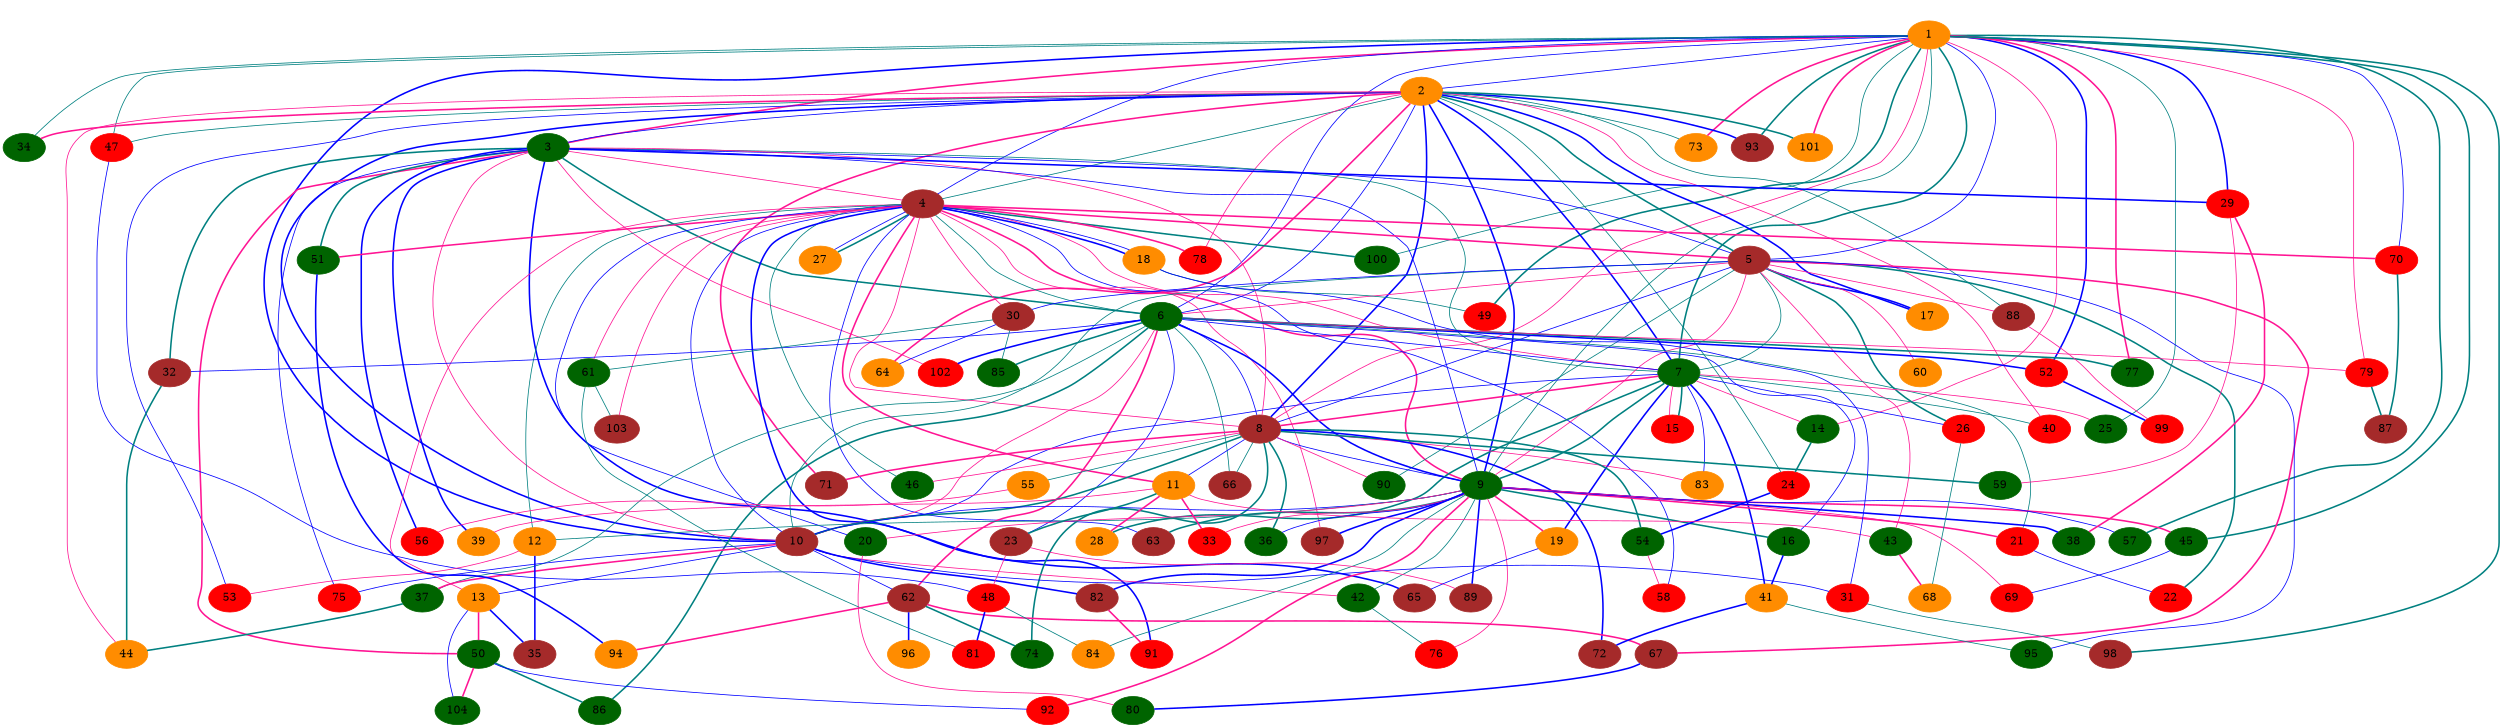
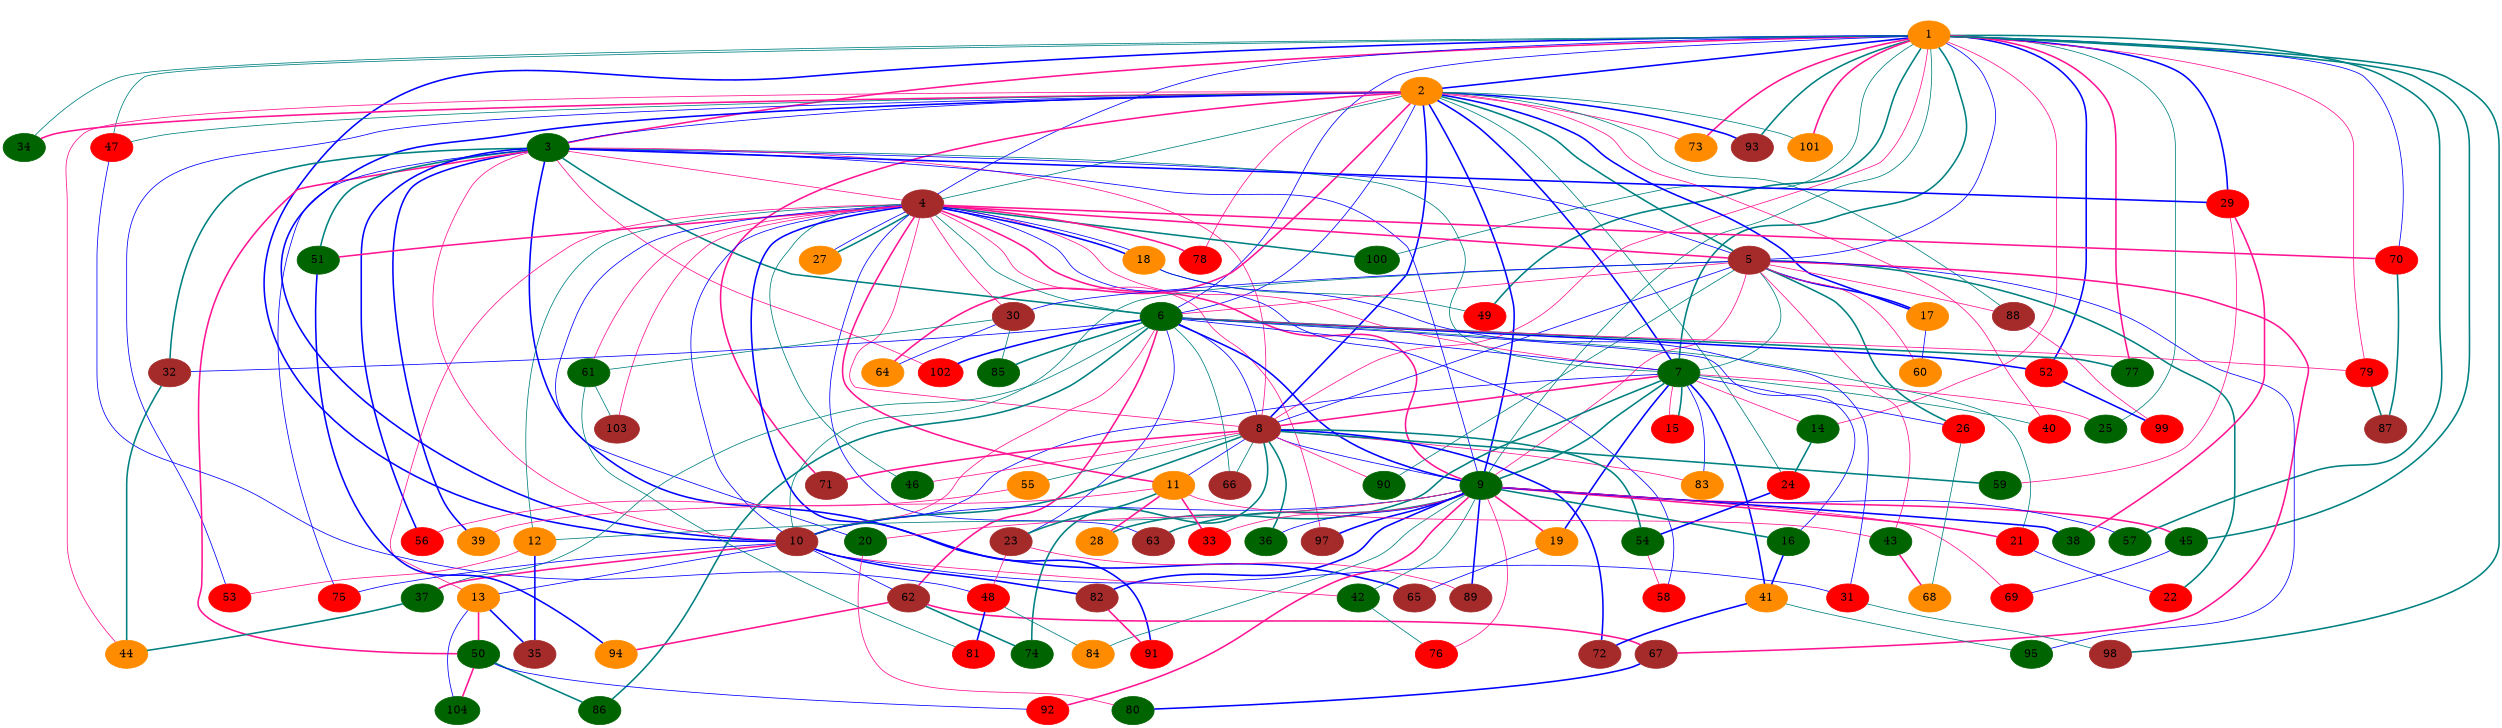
  graph {
    node [color=darkgreen style=filled]
    edge [color=blue style=solid]
    1 [color=darkorange]
    2 [color=darkorange]
    3
    4 [color=brown]
    5 [color=brown]
    6
    7
    8 [color=brown]
    9
    10 [color=brown]
    14
    25
    29 [color=red]
    34
    45
    47 [color=red]
    49 [color=red]
    52 [color=red]
    57
    70 [color=red]
    73 [color=darkorange]
    77
    79 [color=red]
    93 [color=brown]
    98 [color=brown]
    100
    101 [color=darkorange]
    17 [color=darkorange]
    24 [color=red]
    40 [color=red]
    53 [color=red]
    64 [color=darkorange]
    71 [color=brown]
    78 [color=red]
    88 [color=brown]
    44 [color=darkorange]
    32 [color=brown]
    39 [color=darkorange]
    50
    51
    56 [color=red]
    65 [color=brown]
    75 [color=red]
    102 [color=red]
    11 [color=darkorange]
    12 [color=darkorange]
    13 [color=darkorange]
    18 [color=darkorange]
    20
    27 [color=darkorange]
    30 [color=brown]
    46
    58 [color=red]
    61
    63 [color=brown]
    91 [color=red]
    97 [color=brown]
    103 [color=brown]
    22 [color=red]
    26 [color=red]
    43
    60 [color=darkorange]
    67 [color=brown]
    90
    95
    16
    21 [color=red]
    23 [color=brown]
    37
    62 [color=brown]
    66 [color=brown]
    85
    86
    15 [color=red]
    19 [color=darkorange]
    28 [color=darkorange]
    41 [color=darkorange]
    83 [color=darkorange]
    55 [color=darkorange]
    36
    54
    59
    72 [color=brown]
    74
    33 [color=red]
    38
    42
    69 [color=red]
    76 [color=red]
    82 [color=brown]
    84 [color=darkorange]
    89 [color=brown]
    92 [color=red]
    31 [color=red]
    48 [color=red]
    99 [color=red]
    87 [color=brown]
    104
    94 [color=darkorange]
    35 [color=brown]
    80
    81 [color=red]
    68 [color=darkorange]
-   96 [color=darkorange]
-   1 -- 2
+   1 -- 2 [style=bold]
    1 -- 3 [color=deeppink style=bold]
    1 -- 4
    1 -- 5
    1 -- 6
    1 -- 7 [color=teal style=bold]
    1 -- 8 [color=deeppink]
    1 -- 9 [color=teal]
    1 -- 10 [style=bold]
    1 -- 14 [color=deeppink]
    1 -- 25 [color=teal]
    1 -- 29 [style=bold]
    1 -- 34 [color=teal]
    1 -- 45 [color=teal style=bold]
    1 -- 47 [color=teal]
    1 -- 49 [color=teal style=bold]
    1 -- 52 [style=bold]
    1 -- 57 [color=teal style=bold]
    1 -- 70
    1 -- 73 [color=deeppink style=bold]
    1 -- 77 [color=deeppink style=bold]
    1 -- 79 [color=deeppink]
    1 -- 93 [color=teal style=bold]
    1 -- 98 [color=teal style=bold]
    1 -- 100 [color=teal]
    1 -- 101 [color=deeppink style=bold]
    2 -- 3
    2 -- 4 [color=teal]
    2 -- 5 [color=teal style=bold]
    2 -- 6
    2 -- 7 [style=bold]
    2 -- 8 [style=bold]
    2 -- 9 [style=bold]
    2 -- 10 [style=bold]
    2 -- 34 [color=deeppink style=bold]
    2 -- 47 [color=teal]
-   2 -- 73 [color=teal]
+   2 -- 73 [color=deeppink]
    2 -- 93 [style=bold]
-   2 -- 101 [color=teal style=bold]
+   2 -- 101 [color=teal]
    2 -- 17 [style=bold]
    2 -- 24 [color=teal]
    2 -- 40 [color=deeppink]
    2 -- 53
    2 -- 64 [color=deeppink style=bold]
    2 -- 71 [color=deeppink style=bold]
    2 -- 78 [color=deeppink]
    2 -- 88 [color=teal]
    2 -- 44 [color=deeppink]
    3 -- 4 [color=deeppink]
    3 -- 5
    3 -- 6 [color=teal style=bold]
    3 -- 7 [color=teal]
    3 -- 8 [color=deeppink]
    3 -- 9
    3 -- 10 [color=deeppink]
    3 -- 29 [style=bold]
    3 -- 32 [color=teal style=bold]
    3 -- 39 [style=bold]
    3 -- 50 [color=deeppink style=bold]
    3 -- 51 [color=teal style=bold]
    3 -- 56 [style=bold]
    3 -- 65 [style=bold]
    3 -- 75
    3 -- 102 [color=deeppink]
    4 -- 5 [color=deeppink style=bold]
    4 -- 6 [color=teal]
    4 -- 7 [color=deeppink]
    4 -- 8 [color=deeppink]
    4 -- 9 [color=deeppink style=bold]
    4 -- 10
    4 -- 70 [color=deeppink style=bold]
    4 -- 100 [color=teal style=bold]
    4 -- 78 [color=deeppink style=bold]
    4 -- 51 [color=deeppink style=bold]
    4 -- 11 [color=deeppink style=bold]
    4 -- 12 [color=teal]
    4 -- 13 [color=deeppink]
    4 -- 18 [style=bold]
    4 -- 18
    4 -- 20
    4 -- 27
    4 -- 27 [color=teal style=bold]
    4 -- 30 [color=deeppink]
    4 -- 46 [color=teal]
    4 -- 58
    4 -- 61 [color=deeppink]
    4 -- 63
    4 -- 91 [style=bold]
    4 -- 97 [color=deeppink]
    4 -- 103 [color=deeppink]
    5 -- 6 [color=deeppink]
    5 -- 7 [color=teal]
    5 -- 8
    5 -- 9 [color=deeppink]
    5 -- 10 [color=teal]
    5 -- 17 [style=bold]
    5 -- 88 [color=deeppink]
    5 -- 30
    5 -- 22 [color=teal style=bold]
    5 -- 26 [color=teal style=bold]
    5 -- 43 [color=deeppink]
    5 -- 60 [color=deeppink]
    5 -- 67 [color=deeppink style=bold]
    5 -- 90 [color=teal]
    5 -- 95
    6 -- 7
    6 -- 8
    6 -- 9 [style=bold]
    6 -- 10 [color=deeppink]
    6 -- 52 [style=bold]
    6 -- 77 [color=teal style=bold]
    6 -- 79 [color=deeppink]
    6 -- 32
    6 -- 102 [style=bold]
    6 -- 16
    6 -- 21 [color=teal]
    6 -- 23
    6 -- 37 [color=teal]
    6 -- 62 [color=deeppink style=bold]
    6 -- 66 [color=teal]
    6 -- 85 [color=teal style=bold]
    6 -- 86 [color=teal style=bold]
    7 -- 8 [color=deeppink style=bold]
    7 -- 9 [color=teal style=bold]
    7 -- 10
    7 -- 14 [color=deeppink]
    7 -- 25 [color=deeppink]
    7 -- 40 [color=teal]
    7 -- 26
    7 -- 15 [color=deeppink]
    7 -- 15 [color=teal style=bold]
    7 -- 19 [style=bold]
    7 -- 28 [color=teal style=bold]
    7 -- 41 [style=bold]
    7 -- 83
    8 -- 9
    8 -- 10 [color=teal style=bold]
    8 -- 71 [color=deeppink style=bold]
    8 -- 11
    8 -- 46 [color=deeppink]
    8 -- 90 [color=deeppink]
    8 -- 66 [color=teal]
    8 -- 83 [color=deeppink]
    8 -- 55 [color=teal]
    8 -- 36 [color=teal style=bold]
    8 -- 54 [color=teal style=bold]
    8 -- 59 [color=teal style=bold]
    8 -- 72 [style=bold]
    8 -- 74 [color=teal style=bold]
    9 -- 10
    9 -- 45 [color=deeppink style=bold]
    9 -- 57
    9 -- 12 [color=teal]
    9 -- 20 [color=deeppink]
    9 -- 63 [color=teal style=bold]
    9 -- 97 [style=bold]
    9 -- 16 [color=teal style=bold]
    9 -- 21 [color=deeppink style=bold]
    9 -- 19 [color=deeppink style=bold]
    9 -- 36
    9 -- 33 [color=deeppink]
    9 -- 38 [style=bold]
    9 -- 42 [color=teal]
    9 -- 69 [color=deeppink]
    9 -- 76 [color=deeppink]
    9 -- 82 [style=bold]
    9 -- 84 [color=teal]
    9 -- 89 [style=bold]
    9 -- 92 [color=deeppink style=bold]
    10 -- 75
    10 -- 13
    10 -- 37 [color=deeppink style=bold]
    10 -- 62
    10 -- 42 [color=deeppink]
    10 -- 82 [style=bold]
    10 -- 31
    14 -- 24 [color=teal style=bold]
    29 -- 59 [color=deeppink]
    29 -- 38 [color=deeppink style=bold]
    45 -- 69
    47 -- 48
    52 -- 99 [style=bold]
    70 -- 87 [color=teal style=bold]
    79 -- 87 [color=teal style=bold]
+   17 -- 60
    24 -- 54 [style=bold]
    88 -- 99 [color=deeppink]
    32 -- 44 [color=teal style=bold]
    50 -- 86 [color=teal style=bold]
    50 -- 92
    50 -- 104 [color=deeppink style=bold]
    51 -- 94 [style=bold]
    11 -- 39 [color=deeppink]
    11 -- 43 [color=deeppink]
    11 -- 23 [color=teal style=bold]
    11 -- 28 [color=deeppink style=bold]
    11 -- 33 [color=deeppink style=bold]
    12 -- 53 [color=deeppink]
    12 -- 35 [style=bold]
    13 -- 50 [color=deeppink style=bold]
    13 -- 104
    13 -- 35 [style=bold]
    18 -- 49 [color=teal]
    18 -- 31
    20 -- 80 [color=deeppink]
    30 -- 64
    30 -- 61 [color=teal]
    30 -- 85 [color=teal]
    61 -- 103 [color=teal]
    61 -- 81 [color=teal]
    26 -- 68 [color=teal]
    43 -- 68 [color=deeppink style=bold]
    67 -- 80 [style=bold]
    16 -- 41 [style=bold]
    21 -- 22
    23 -- 89 [color=deeppink]
    23 -- 48 [color=deeppink]
    37 -- 44 [color=teal style=bold]
    62 -- 67 [color=deeppink style=bold]
    62 -- 74 [color=teal style=bold]
    62 -- 94 [color=deeppink style=bold]
-   62 -- 96 [style=bold]
    19 -- 65
    41 -- 95 [color=teal]
    41 -- 72 [style=bold]
    55 -- 56 [color=deeppink]
    54 -- 58 [color=deeppink]
    42 -- 76 [color=teal]
    82 -- 91 [color=deeppink style=bold]
    31 -- 98 [color=teal]
    48 -- 84 [color=teal]
    48 -- 81 [style=bold]
  }
